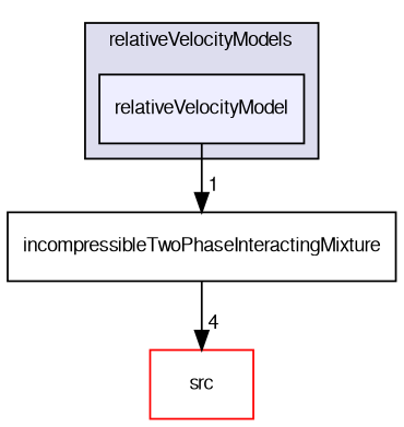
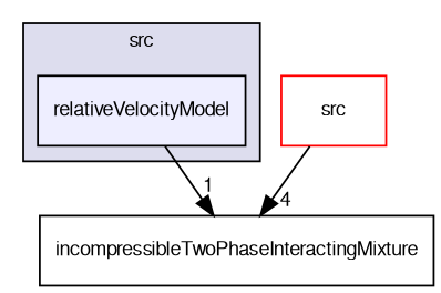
  digraph {
    compound=true
    node [fontname=FreeSans fontsize=10 shape=box]
    edge [labeldistance=1.5 labelfontname=FreeSans labelfontsize=10]
    n1 [fillcolor="#eeeeff" label=relativeVelocityModel pencolor=black style=filled]
    n2 [label=incompressibleTwoPhaseInteractingMixture]
    n3 [color=red label=src]
    subgraph cluster_1 {
      bgcolor="#ddddee"
      fontname=FreeSans
      fontsize=10
-     label=relativeVelocityModels
+     label=src
      pencolor=black
      n1
    }
    n1 -> n2 [headlabel=1]
-   n2 -> n3 [headlabel=4]
+   n3 -> n2 [headlabel=4]
  }
